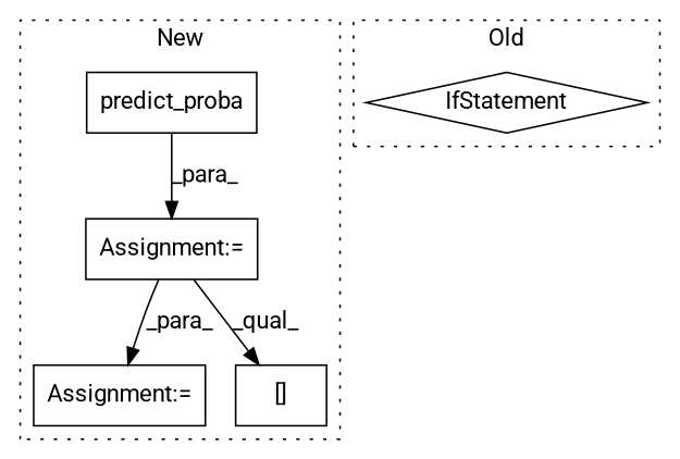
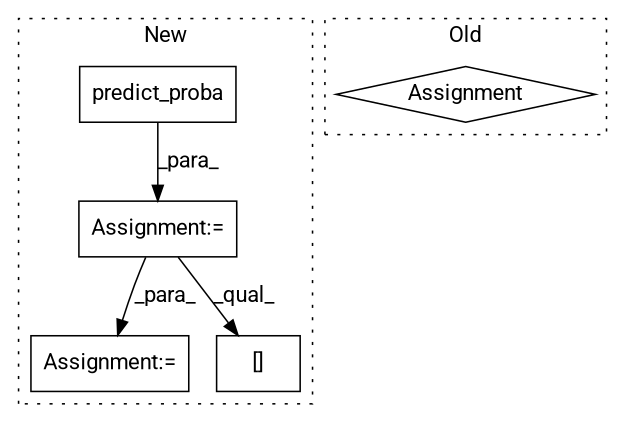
  digraph {
    fontname=Roboto
    node [a=7 l="14,1" shape=box fontname=Roboto]
    edge [fontname=Roboto]
    n1 [a=32 label=predict_proba s="4368,4383"]
    n2 [l=1 label="Assignment:=" s=4362]
    n3 [l=1 label="Assignment:=" s=4425]
    n4 [a=2 label="[]" s="4397,4412"]
-   n5 [a=25 l="4,2" label=IfStatement s="4560,4581" shape=diamond]
+   n5 [a=25 l="4,2" label=Assignment s="4560,4581" shape=diamond]
    subgraph cluster_1 {
      label=New
      style=dotted
      n1
      n2
      n3
      n4
    }
    subgraph cluster_2 {
      label=Old
      style=dotted
      n5
    }
    n1 -> n2 [label=_para_]
    n2 -> n3 [label=_para_]
    n2 -> n4 [label=_qual_]
  }
